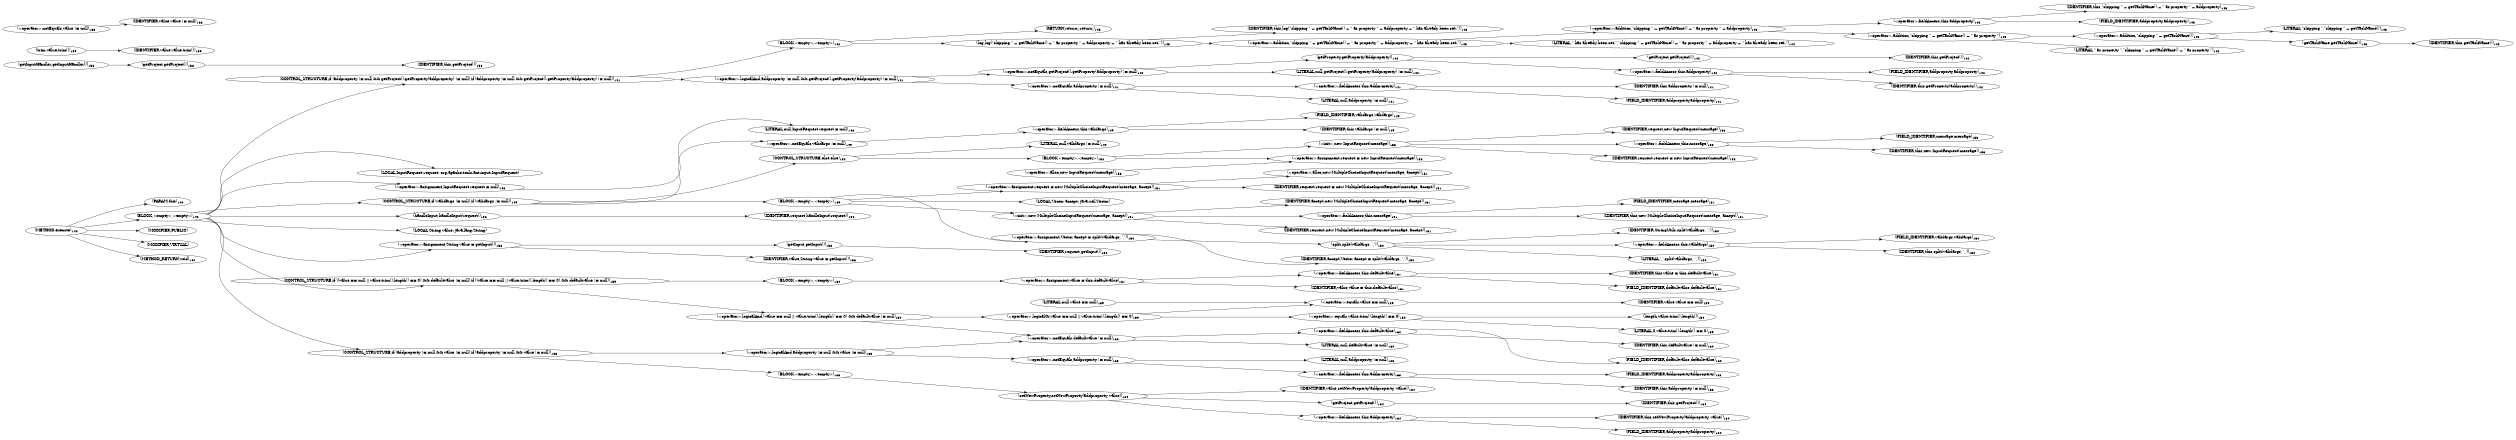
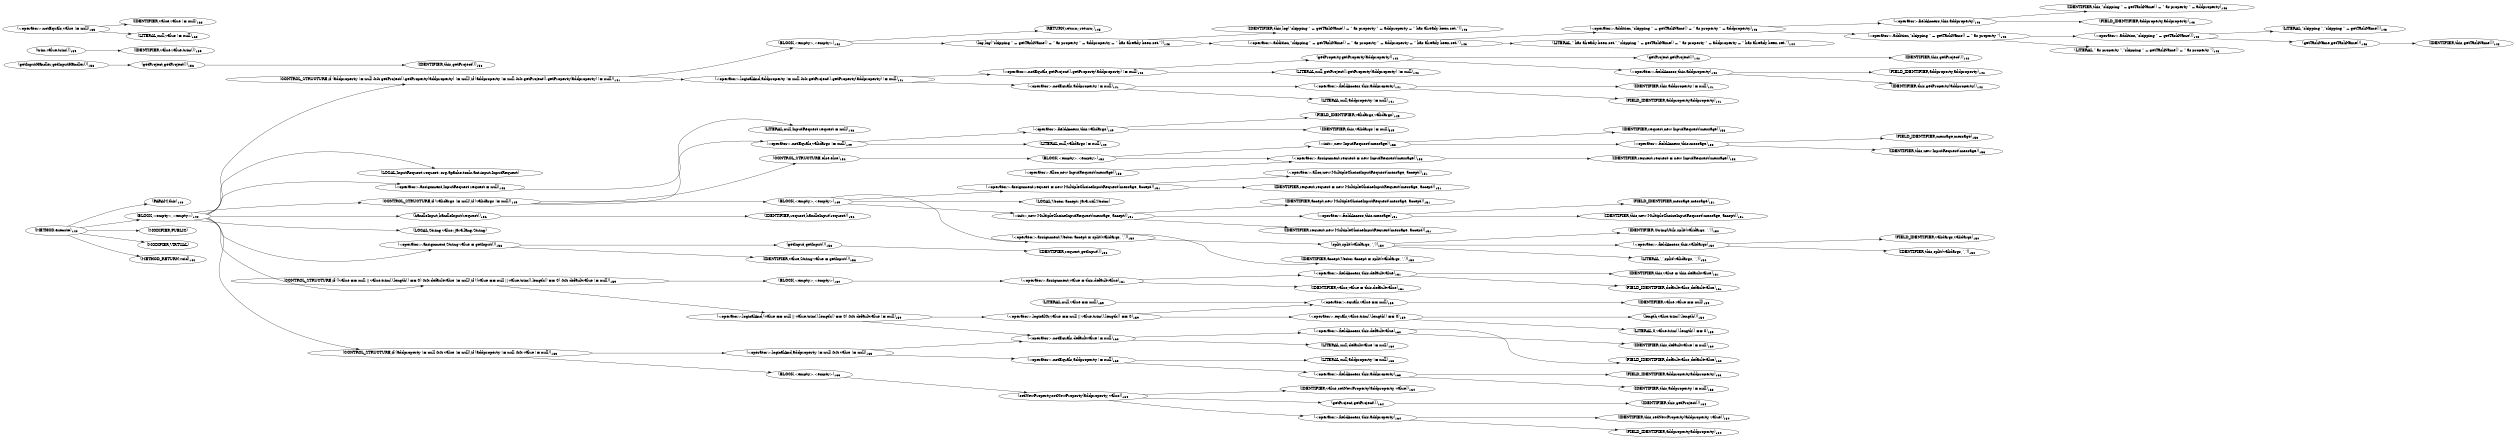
  digraph {
    rankdir=LR
    n1 [label=<(METHOD,execute)<SUB>140</SUB>>]
    n2 [label=<(PARAM,this)<SUB>140</SUB>>]
    n3 [label=<(BLOCK,&lt;empty&gt;,&lt;empty&gt;)<SUB>140</SUB>>]
    n4 [label=<(MODIFIER,PUBLIC)>]
    n5 [label=<(MODIFIER,VIRTUAL)>]
    n6 [label=<(METHOD_RETURN,void)<SUB>140</SUB>>]
    n7 [label=<(CONTROL_STRUCTURE,if (addproperty != null &amp;&amp; getProject().getProperty(addproperty) != null),if (addproperty != null &amp;&amp; getProject().getProperty(addproperty) != null))<SUB>141</SUB>>]
    n8 [label=<(LOCAL,InputRequest request: org.apache.tools.ant.input.InputRequest)>]
    n9 [label=<(&lt;operator&gt;.assignment,InputRequest request = null)<SUB>148</SUB>>]
    n10 [label=<(CONTROL_STRUCTURE,if (validargs != null),if (validargs != null))<SUB>149</SUB>>]
    n11 [label=<(handleInput,handleInput(request))<SUB>156</SUB>>]
    n12 [label=<(LOCAL,String value: java.lang.String)>]
    n13 [label=<(&lt;operator&gt;.assignment,String value = getInput())<SUB>158</SUB>>]
    n14 [label=<(CONTROL_STRUCTURE,if ((value == null || value.trim().length() == 0) &amp;&amp; defaultvalue != null),if ((value == null || value.trim().length() == 0) &amp;&amp; defaultvalue != null))<SUB>159</SUB>>]
    n15 [label=<(CONTROL_STRUCTURE,if (addproperty != null &amp;&amp; value != null),if (addproperty != null &amp;&amp; value != null))<SUB>163</SUB>>]
    n16 [label=<(&lt;operator&gt;.logicalAnd,addproperty != null &amp;&amp; getProject().getProperty(addproperty) != null)<SUB>141</SUB>>]
    n17 [label=<(BLOCK,&lt;empty&gt;,&lt;empty&gt;)<SUB>142</SUB>>]
    n18 [label=<(LITERAL,null,InputRequest request = null)<SUB>148</SUB>>]
    n19 [label=<(&lt;operator&gt;.notEquals,validargs != null)<SUB>149</SUB>>]
    n20 [label=<(BLOCK,&lt;empty&gt;,&lt;empty&gt;)<SUB>149</SUB>>]
    n21 [label=<(CONTROL_STRUCTURE,else,else)<SUB>152</SUB>>]
    n22 [label=<(IDENTIFIER,request,handleInput(request))<SUB>156</SUB>>]
    n23 [label=<(IDENTIFIER,value,String value = getInput())<SUB>158</SUB>>]
    n24 [label=<(getInput,getInput())<SUB>158</SUB>>]
    n25 [label=<(&lt;operator&gt;.logicalAnd,(value == null || value.trim().length() == 0) &amp;&amp; defaultvalue != null)<SUB>159</SUB>>]
    n26 [label=<(BLOCK,&lt;empty&gt;,&lt;empty&gt;)<SUB>160</SUB>>]
    n27 [label=<(&lt;operator&gt;.logicalAnd,addproperty != null &amp;&amp; value != null)<SUB>163</SUB>>]
    n28 [label=<(BLOCK,&lt;empty&gt;,&lt;empty&gt;)<SUB>163</SUB>>]
    n29 [label=<(&lt;operator&gt;.notEquals,addproperty != null)<SUB>141</SUB>>]
    n30 [label=<(&lt;operator&gt;.notEquals,getProject().getProperty(addproperty) != null)<SUB>142</SUB>>]
    n31 [label=<(log,log(&quot;skipping &quot; + getTaskName() + &quot; as property &quot; + addproperty + &quot; has already been set.&quot;))<SUB>143</SUB>>]
    n32 [label=<(RETURN,return;,return;)<SUB>145</SUB>>]
    n33 [label=<(&lt;operator&gt;.fieldAccess,this.addproperty)<SUB>141</SUB>>]
    n34 [label=<(LITERAL,null,addproperty != null)<SUB>141</SUB>>]
    n35 [label=<(getProperty,getProperty(addproperty))<SUB>142</SUB>>]
    n36 [label=<(LITERAL,null,getProject().getProperty(addproperty) != null)<SUB>142</SUB>>]
    n37 [label=<(IDENTIFIER,this,addproperty != null)<SUB>141</SUB>>]
    n38 [label=<(FIELD_IDENTIFIER,addproperty,addproperty)<SUB>141</SUB>>]
    n39 [label=<(getProject,getProject())<SUB>142</SUB>>]
    n40 [label=<(&lt;operator&gt;.fieldAccess,this.addproperty)<SUB>142</SUB>>]
    n41 [label=<(IDENTIFIER,this,getProject())<SUB>142</SUB>>]
    n42 [label=<(IDENTIFIER,this,getProperty(addproperty))<SUB>142</SUB>>]
    n43 [label=<(FIELD_IDENTIFIER,addproperty,addproperty)<SUB>142</SUB>>]
    n44 [label=<(IDENTIFIER,this,log(&quot;skipping &quot; + getTaskName() + &quot; as property &quot; + addproperty + &quot; has already been set.&quot;))<SUB>143</SUB>>]
    n45 [label=<(&lt;operator&gt;.addition,&quot;skipping &quot; + getTaskName() + &quot; as property &quot; + addproperty + &quot; has already been set.&quot;)<SUB>143</SUB>>]
    n46 [label=<(&lt;operator&gt;.addition,&quot;skipping &quot; + getTaskName() + &quot; as property &quot; + addproperty)<SUB>143</SUB>>]
    n47 [label=<(LITERAL,&quot; has already been set.&quot;,&quot;skipping &quot; + getTaskName() + &quot; as property &quot; + addproperty + &quot; has already been set.&quot;)<SUB>144</SUB>>]
    n48 [label=<(&lt;operator&gt;.addition,&quot;skipping &quot; + getTaskName() + &quot; as property &quot;)<SUB>143</SUB>>]
    n49 [label=<(&lt;operator&gt;.fieldAccess,this.addproperty)<SUB>143</SUB>>]
    n50 [label=<(&lt;operator&gt;.addition,&quot;skipping &quot; + getTaskName())<SUB>143</SUB>>]
    n51 [label=<(LITERAL,&quot; as property &quot;,&quot;skipping &quot; + getTaskName() + &quot; as property &quot;)<SUB>143</SUB>>]
    n52 [label=<(IDENTIFIER,this,&quot;skipping &quot; + getTaskName() + &quot; as property &quot; + addproperty)<SUB>143</SUB>>]
    n53 [label=<(FIELD_IDENTIFIER,addproperty,addproperty)<SUB>143</SUB>>]
    n54 [label=<(LITERAL,&quot;skipping &quot;,&quot;skipping &quot; + getTaskName())<SUB>143</SUB>>]
    n55 [label=<(getTaskName,getTaskName())<SUB>143</SUB>>]
    n56 [label=<(IDENTIFIER,this,getTaskName())<SUB>143</SUB>>]
    n57 [label=<(&lt;operator&gt;.fieldAccess,this.validargs)<SUB>149</SUB>>]
    n58 [label=<(LITERAL,null,validargs != null)<SUB>149</SUB>>]
    n59 [label=<(LOCAL,Vector accept: java.util.Vector)>]
    n60 [label=<(&lt;operator&gt;.assignment,Vector accept = split(validargs, ','))<SUB>150</SUB>>]
    n61 [label=<(&lt;operator&gt;.assignment,request = new MultipleChoiceInputRequest(message, accept))<SUB>151</SUB>>]
    n62 [label=<(&lt;init&gt;,new MultipleChoiceInputRequest(message, accept))<SUB>151</SUB>>]
    n63 [label=<(BLOCK,&lt;empty&gt;,&lt;empty&gt;)<SUB>152</SUB>>]
-   n64 [label=<(IDENTIFIER,this,validargs != null)<SUB>149</SUB>>]
+   n64 [label=<(IDENTIFIER,this,validargs != null)<SUB>549</SUB>>]
    n65 [label=<(FIELD_IDENTIFIER,validargs,validargs)<SUB>149</SUB>>]
    n66 [label=<(IDENTIFIER,accept,Vector accept = split(validargs, ','))<SUB>150</SUB>>]
    n67 [label=<(split,split(validargs, ','))<SUB>150</SUB>>]
    n68 [label=<(IDENTIFIER,request,request = new MultipleChoiceInputRequest(message, accept))<SUB>151</SUB>>]
    n69 [label=<(&lt;operator&gt;.alloc,new MultipleChoiceInputRequest(message, accept))<SUB>151</SUB>>]
    n70 [label=<(IDENTIFIER,request,new MultipleChoiceInputRequest(message, accept))<SUB>151</SUB>>]
    n71 [label=<(&lt;operator&gt;.fieldAccess,this.message)<SUB>151</SUB>>]
    n72 [label=<(IDENTIFIER,accept,new MultipleChoiceInputRequest(message, accept))<SUB>151</SUB>>]
    n73 [label=<(IDENTIFIER,StringUtils,split(validargs, ','))<SUB>150</SUB>>]
    n74 [label=<(&lt;operator&gt;.fieldAccess,this.validargs)<SUB>150</SUB>>]
    n75 [label=<(LITERAL,',',split(validargs, ','))<SUB>150</SUB>>]
    n76 [label=<(IDENTIFIER,this,split(validargs, ','))<SUB>150</SUB>>]
    n77 [label=<(FIELD_IDENTIFIER,validargs,validargs)<SUB>150</SUB>>]
    n78 [label=<(IDENTIFIER,this,new MultipleChoiceInputRequest(message, accept))<SUB>151</SUB>>]
    n79 [label=<(FIELD_IDENTIFIER,message,message)<SUB>151</SUB>>]
    n80 [label=<(&lt;operator&gt;.assignment,request = new InputRequest(message))<SUB>153</SUB>>]
    n81 [label=<(&lt;init&gt;,new InputRequest(message))<SUB>153</SUB>>]
    n82 [label=<(IDENTIFIER,request,request = new InputRequest(message))<SUB>153</SUB>>]
    n83 [label=<(IDENTIFIER,request,new InputRequest(message))<SUB>153</SUB>>]
    n84 [label=<(&lt;operator&gt;.fieldAccess,this.message)<SUB>153</SUB>>]
    n85 [label=<(&lt;operator&gt;.alloc,new InputRequest(message))<SUB>153</SUB>>]
    n86 [label=<(IDENTIFIER,this,new InputRequest(message))<SUB>153</SUB>>]
    n87 [label=<(FIELD_IDENTIFIER,message,message)<SUB>153</SUB>>]
    n88 [label=<(getInputHandler,getInputHandler())<SUB>156</SUB>>]
    n89 [label=<(getProject,getProject())<SUB>156</SUB>>]
    n90 [label=<(IDENTIFIER,this,getProject())<SUB>156</SUB>>]
    n91 [label=<(IDENTIFIER,request,getInput())<SUB>158</SUB>>]
    n92 [label=<(&lt;operator&gt;.logicalOr,value == null || value.trim().length() == 0)<SUB>159</SUB>>]
    n93 [label=<(&lt;operator&gt;.notEquals,defaultvalue != null)<SUB>160</SUB>>]
    n94 [label=<(&lt;operator&gt;.assignment,value = this.defaultvalue)<SUB>161</SUB>>]
    n95 [label=<(&lt;operator&gt;.equals,value == null)<SUB>159</SUB>>]
    n96 [label=<(&lt;operator&gt;.equals,value.trim().length() == 0)<SUB>159</SUB>>]
    n97 [label=<(&lt;operator&gt;.fieldAccess,this.defaultvalue)<SUB>160</SUB>>]
    n98 [label=<(LITERAL,null,defaultvalue != null)<SUB>160</SUB>>]
    n99 [label=<(IDENTIFIER,value,value == null)<SUB>159</SUB>>]
    n100 [label=<(length,value.trim().length())<SUB>154</SUB>>]
    n101 [label=<(LITERAL,0,value.trim().length() == 0)<SUB>159</SUB>>]
    n102 [label=<(LITERAL,null,value == null)<SUB>159</SUB>>]
    n103 [label=<(trim,value.trim())<SUB>159</SUB>>]
    n104 [label=<(IDENTIFIER,value,value.trim())<SUB>159</SUB>>]
    n105 [label=<(IDENTIFIER,this,defaultvalue != null)<SUB>160</SUB>>]
    n106 [label=<(FIELD_IDENTIFIER,defaultvalue,defaultvalue)<SUB>160</SUB>>]
    n107 [label=<(IDENTIFIER,value,value = this.defaultvalue)<SUB>161</SUB>>]
    n108 [label=<(&lt;operator&gt;.fieldAccess,this.defaultvalue)<SUB>161</SUB>>]
    n109 [label=<(IDENTIFIER,this,value = this.defaultvalue)<SUB>161</SUB>>]
    n110 [label=<(FIELD_IDENTIFIER,defaultvalue,defaultvalue)<SUB>161</SUB>>]
    n111 [label=<(&lt;operator&gt;.notEquals,addproperty != null)<SUB>163</SUB>>]
    n112 [label=<(setNewProperty,setNewProperty(addproperty, value))<SUB>164</SUB>>]
    n113 [label=<(&lt;operator&gt;.fieldAccess,this.addproperty)<SUB>163</SUB>>]
    n114 [label=<(LITERAL,null,addproperty != null)<SUB>163</SUB>>]
    n115 [label=<(&lt;operator&gt;.notEquals,value != null)<SUB>163</SUB>>]
    n116 [label=<(IDENTIFIER,value,value != null)<SUB>163</SUB>>]
+   n117 [label=<(LITERAL,null,value != null)<SUB>163</SUB>>]
    n118 [label=<(IDENTIFIER,this,addproperty != null)<SUB>163</SUB>>]
    n119 [label=<(FIELD_IDENTIFIER,addproperty,addproperty)<SUB>163</SUB>>]
    n120 [label=<(getProject,getProject())<SUB>164</SUB>>]
    n121 [label=<(&lt;operator&gt;.fieldAccess,this.addproperty)<SUB>164</SUB>>]
    n122 [label=<(IDENTIFIER,value,setNewProperty(addproperty, value))<SUB>164</SUB>>]
    n123 [label=<(IDENTIFIER,this,getProject())<SUB>164</SUB>>]
    n124 [label=<(IDENTIFIER,this,setNewProperty(addproperty, value))<SUB>164</SUB>>]
    n125 [label=<(FIELD_IDENTIFIER,addproperty,addproperty)<SUB>164</SUB>>]
    n1 -> n2
    n1 -> n3
    n1 -> n4
    n1 -> n5
    n1 -> n6
    n3 -> n7
    n3 -> n8
    n3 -> n9
    n3 -> n10
    n3 -> n11
    n3 -> n12
    n3 -> n13
    n3 -> n14
    n3 -> n15
    n7 -> n16
    n7 -> n17
    n9 -> n18
    n10 -> n19
    n10 -> n20
    n10 -> n21
    n11 -> n22
    n13 -> n23
    n13 -> n24
    n14 -> n25
    n14 -> n26
    n15 -> n27
    n15 -> n28
    n16 -> n29
    n16 -> n30
    n17 -> n31
    n17 -> n32
    n19 -> n57
-   n21 -> n58
+   n19 -> n58
    n20 -> n59
    n20 -> n60
    n20 -> n61
    n20 -> n62
    n21 -> n63
    n24 -> n91
    n25 -> n92
    n25 -> n93
    n26 -> n94
    n27 -> n93
    n27 -> n111
    n28 -> n112
    n29 -> n33
    n29 -> n34
    n30 -> n35
    n30 -> n36
    n31 -> n44
    n31 -> n45
    n33 -> n37
    n33 -> n38
    n35 -> n39
    n35 -> n40
    n39 -> n41
    n40 -> n42
    n40 -> n43
    n45 -> n46
    n45 -> n47
    n46 -> n48
    n46 -> n49
    n48 -> n50
    n48 -> n51
    n49 -> n52
    n49 -> n53
    n50 -> n54
    n50 -> n55
    n55 -> n56
    n57 -> n64
    n57 -> n65
    n60 -> n66
    n60 -> n67
    n61 -> n68
    n61 -> n69
    n62 -> n70
    n62 -> n71
    n62 -> n72
    n63 -> n80
    n63 -> n81
    n67 -> n73
    n67 -> n74
    n67 -> n75
    n71 -> n78
    n71 -> n79
    n74 -> n76
    n74 -> n77
-   n81 -> n82
+   n80 -> n82
    n81 -> n83
    n81 -> n84
    n84 -> n86
    n84 -> n87
    n85 -> n80
    n88 -> n89
    n89 -> n90
    n92 -> n95
    n92 -> n96
    n93 -> n97
    n93 -> n98
    n94 -> n107
    n94 -> n108
    n95 -> n99
    n96 -> n100
    n96 -> n101
    n97 -> n105
    n97 -> n106
    n102 -> n95
    n103 -> n104
    n108 -> n109
    n108 -> n110
    n111 -> n113
    n111 -> n114
    n112 -> n120
    n112 -> n121
    n112 -> n122
    n113 -> n118
    n113 -> n119
    n115 -> n116
+   n115 -> n117
    n120 -> n123
    n121 -> n124
    n121 -> n125
  }
